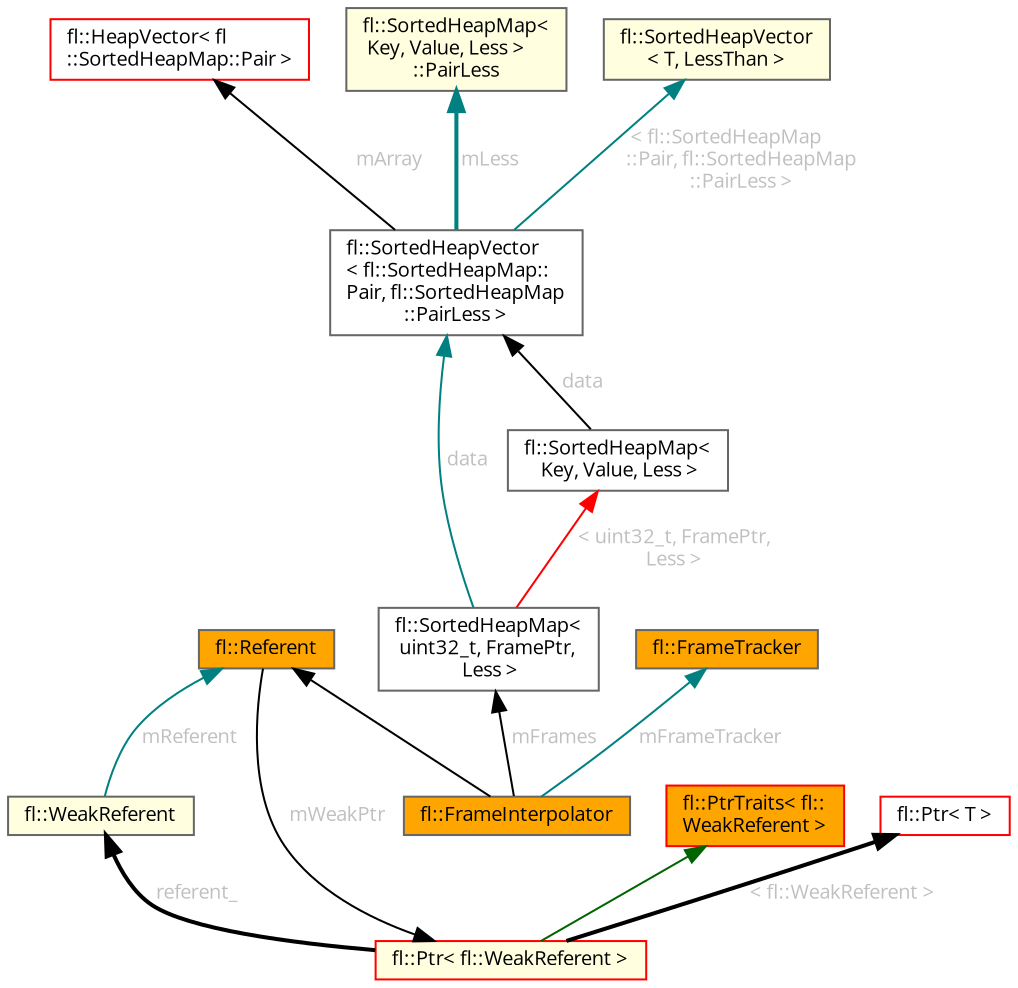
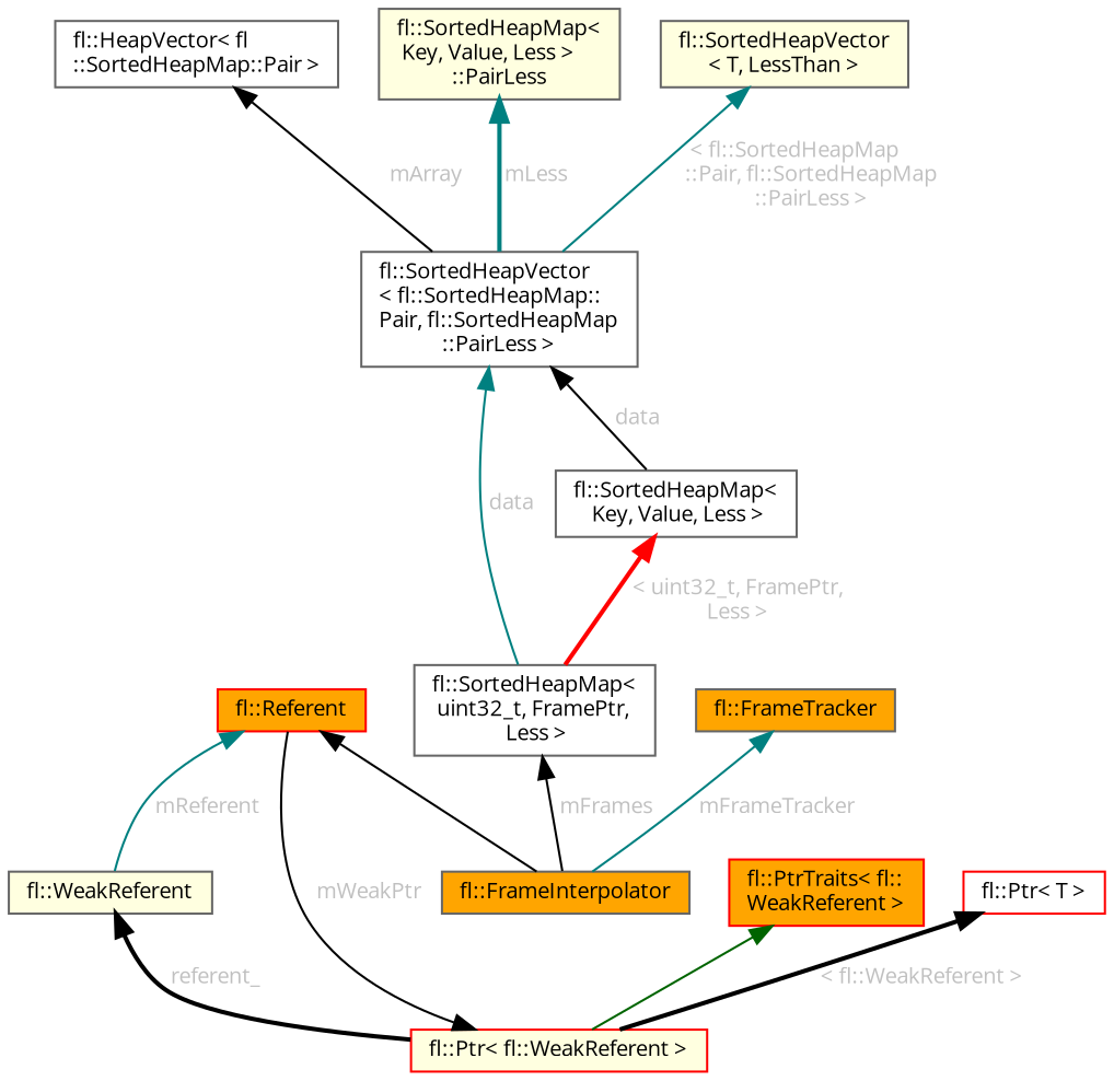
  digraph {
    fontname="Open Sans"
    rankdir=TB
    node [color=gray40 fillcolor=white fontname="Open Sans" fontsize=10 shape=box style=filled]
    edge [color=black dir=back fontname="Open Sans" fontsize=10 labelfontname=Helvetica labelfontsize=10 style=solid fontcolor=grey]
    n1 [fillcolor=orange fontcolor=black height=0.2 label="fl::FrameInterpolator" width=0.4]
-   n2 [fillcolor=orange height=0.2 label="fl::Referent" width=0.4]
+   n2 [color=red fillcolor=orange height=0.2 label="fl::Referent" width=0.4]
    n3 [fillcolor=lightyellow height=0.2 label="fl::WeakReferent" width=0.4]
    n4 [color=red fillcolor=lightyellow height=0.2 label="fl::Ptr\< fl::WeakReferent \>" width=0.4]
    n5 [color=red fillcolor=orange height=0.2 label="fl::PtrTraits\< fl::\lWeakReferent \>" width=0.4]
    n6 [color=red height=0.2 label="fl::Ptr\< T \>" width=0.4]
    n7 [height=0.2 label="fl::SortedHeapMap\<\l uint32_t, FramePtr,\l Less \>" width=0.4]
    n8 [height=0.2 label="fl::SortedHeapVector\l\< fl::SortedHeapMap::\lPair, fl::SortedHeapMap\l::PairLess \>" width=0.4]
    n9 [height=0.2 label="fl::SortedHeapMap\<\l Key, Value, Less \>" width=0.4]
-   n10 [color=red height=0.2 label="fl::HeapVector\< fl\l::SortedHeapMap::Pair \>" width=0.4]
+   n10 [height=0.2 label="fl::HeapVector\< fl\l::SortedHeapMap::Pair \>" width=0.4]
    n11 [fillcolor=lightyellow height=0.2 label="fl::SortedHeapMap\<\l Key, Value, Less \>\l::PairLess" width=0.4]
    n12 [fillcolor=lightyellow height=0.2 label="fl::SortedHeapVector\l\< T, LessThan \>" width=0.4]
    n13 [fillcolor=orange height=0.2 label="fl::FrameTracker" width=0.4]
    n2 -> n1 [fontcolor=""]
    n2 -> n3 [color=teal label=" mReferent"]
    n3 -> n4 [label=" referent_" style=bold]
    n4 -> n2 [label=" mWeakPtr"]
    n5 -> n4 [color=darkgreen fontcolor=""]
    n6 -> n4 [label=" \< fl::WeakReferent \>" style=bold]
    n7 -> n1 [label=" mFrames"]
    n8 -> n7 [color=teal label=" data"]
    n8 -> n9 [label=" data"]
-   n9 -> n7 [color=red label=" \< uint32_t, FramePtr,\l Less \>"]
+   n9 -> n7 [color=red label=" \< uint32_t, FramePtr,\l Less \>" style=bold]
    n10 -> n8 [label=" mArray"]
    n11 -> n8 [color=teal label=" mLess" style=bold]
    n12 -> n8 [color=teal label=" \< fl::SortedHeapMap\l::Pair, fl::SortedHeapMap\l::PairLess \>"]
    n13 -> n1 [color=teal label=" mFrameTracker"]
  }
